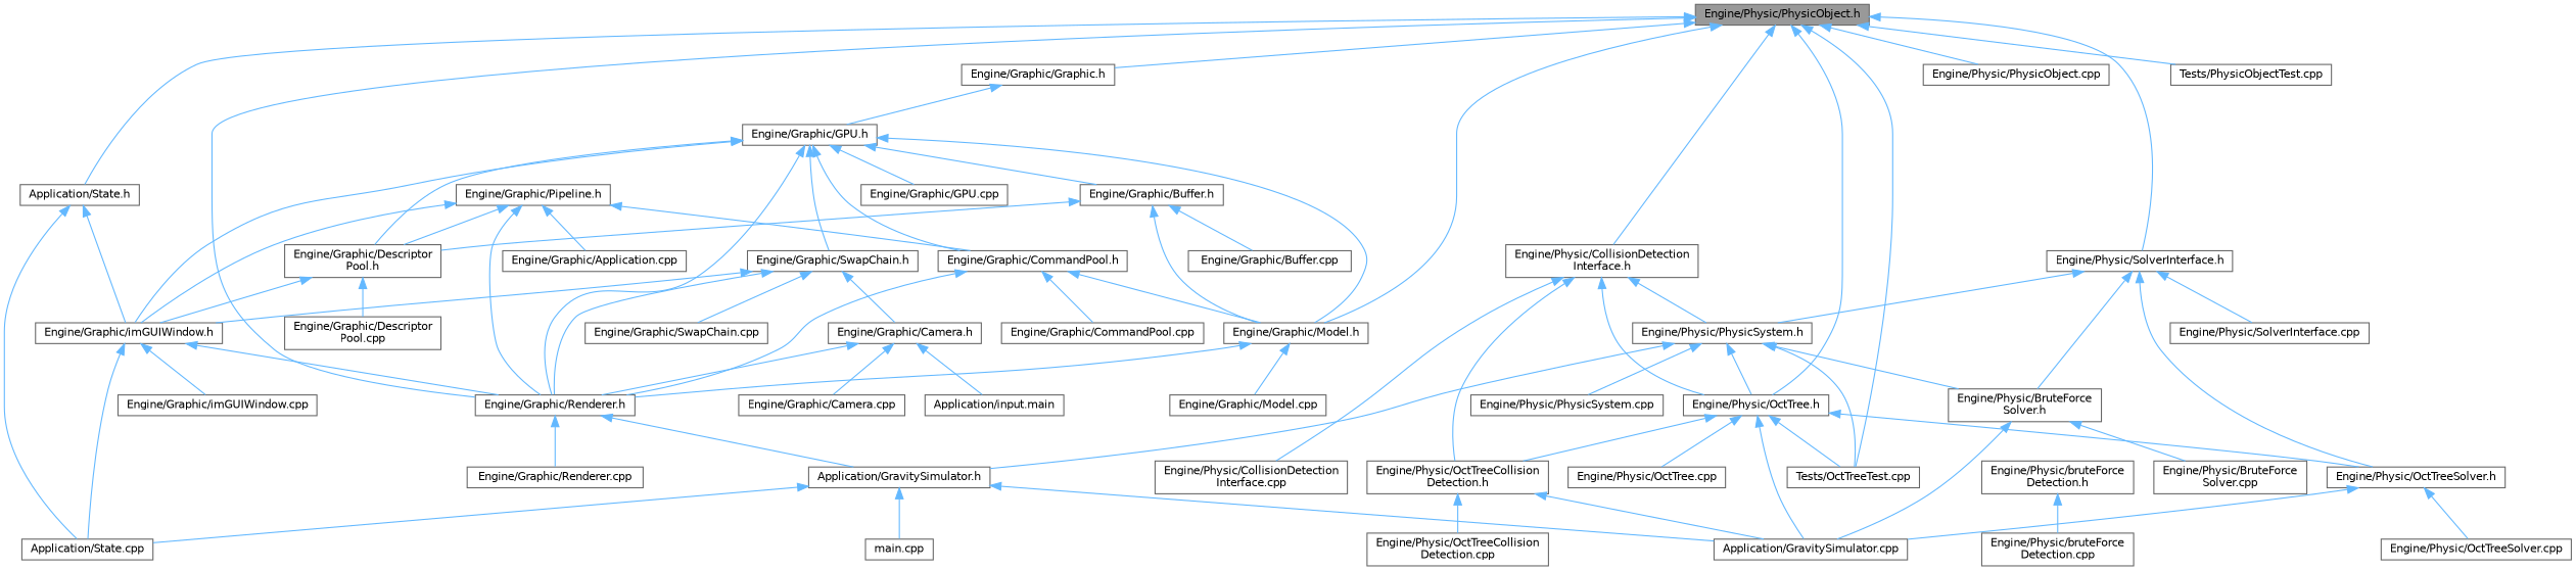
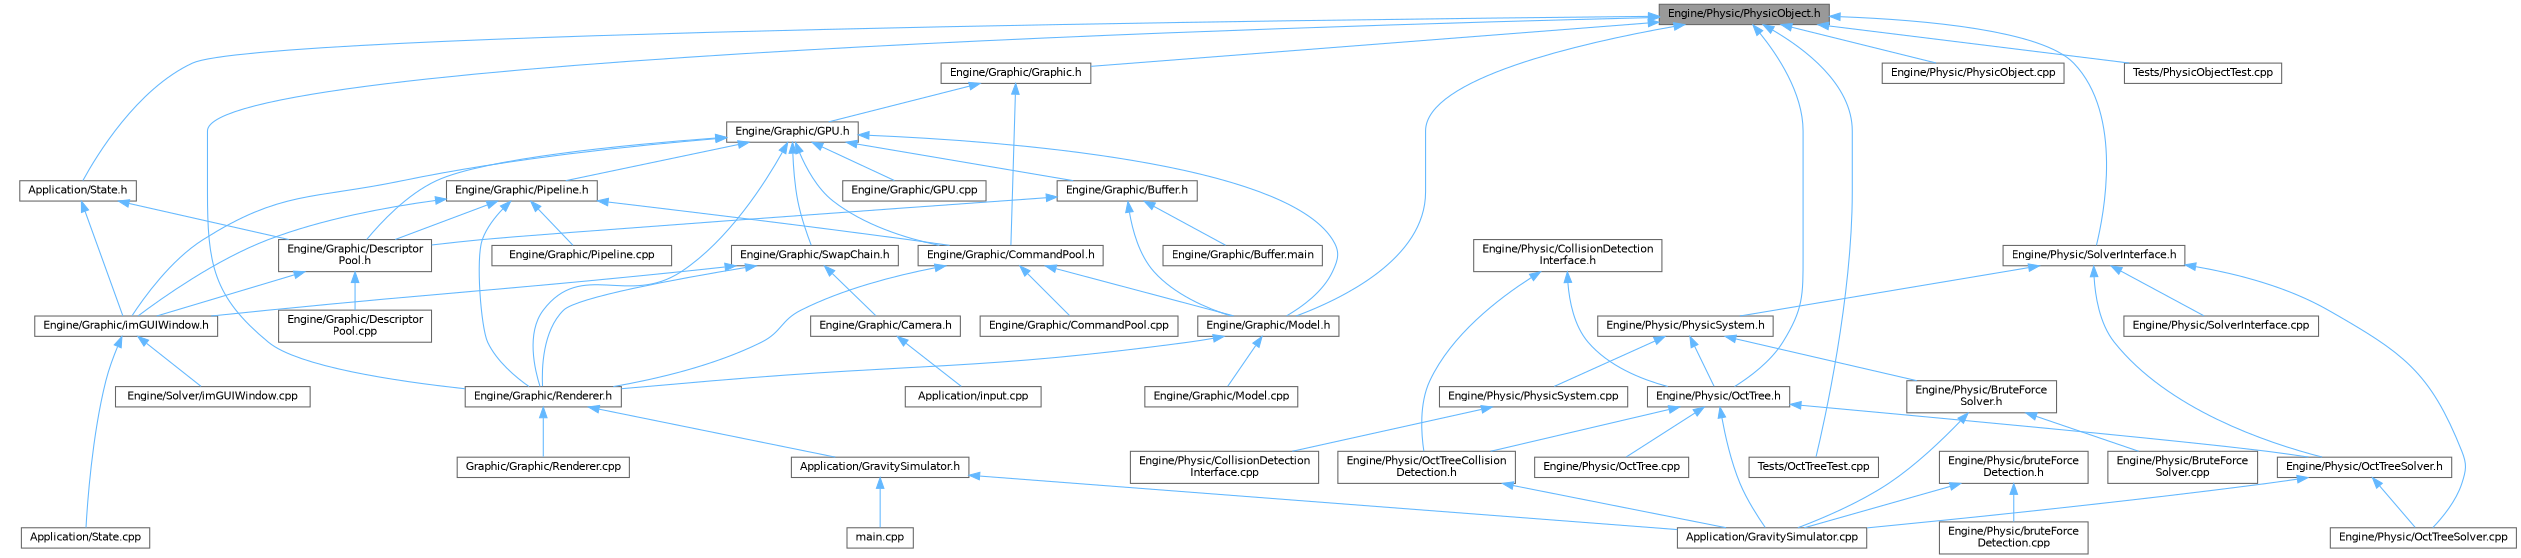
  digraph {
    node [color=grey40 fillcolor=white fontname=Helvetica fontsize=10 shape=box style=filled]
    edge [color=steelblue1 dir=back fontname=Helvetica fontsize=10 labelfontname=Helvetica labelfontsize=10 style=solid]
    n1 [color=gray40 fillcolor=grey60 fontcolor=black height=0.2 label="Engine/Physic/PhysicObject.h" width=0.4]
    n2 [height=0.2 label="Application/State.h" width=0.4]
    n3 [height=0.2 label="Engine/Graphic/Renderer.h" width=0.4]
    n4 [height=0.2 label="Engine/Graphic/Graphic.h" width=0.4]
    n5 [height=0.2 label="Engine/Graphic/Model.h" width=0.4]
    n6 [height=0.2 label="Engine/Physic/CollisionDetection\lInterface.h" width=0.4]
    n7 [height=0.2 label="Engine/Physic/OctTree.h" width=0.4]
    n8 [height=0.2 label="Tests/OctTreeTest.cpp" width=0.4]
    n9 [height=0.2 label="Engine/Physic/PhysicObject.cpp" width=0.4]
    n10 [height=0.2 label="Engine/Physic/SolverInterface.h" width=0.4]
    n11 [height=0.2 label="Tests/PhysicObjectTest.cpp" width=0.4]
    n12 [height=0.2 label="Application/State.cpp" width=0.4]
    n13 [height=0.2 label="Engine/Graphic/imGUIWindow.h" width=0.4]
    n14 [height=0.2 label="Application/GravitySimulator.h" width=0.4]
-   n15 [height=0.2 label="Engine/Graphic/Renderer.cpp" width=0.4]
+   n15 [height=0.2 label="Graphic/Graphic/Renderer.cpp" width=0.4]
    n16 [height=0.2 label="Engine/Graphic/CommandPool.h" width=0.4]
    n17 [height=0.2 label="Engine/Graphic/GPU.h" width=0.4]
    n18 [height=0.2 label="Engine/Graphic/Model.cpp" width=0.4]
    n19 [height=0.2 label="Engine/Physic/CollisionDetection\lInterface.cpp" width=0.4]
    n20 [height=0.2 label="Engine/Physic/OctTreeCollision\lDetection.h" width=0.4]
    n21 [height=0.2 label="Engine/Physic/PhysicSystem.h" width=0.4]
    n22 [height=0.2 label="Application/GravitySimulator.cpp" width=0.4]
    n23 [height=0.2 label="Engine/Physic/OctTree.cpp" width=0.4]
    n24 [height=0.2 label="Engine/Physic/OctTreeSolver.h" width=0.4]
    n25 [height=0.2 label="Engine/Physic/BruteForce\lSolver.h" width=0.4]
    n26 [height=0.2 label="Engine/Physic/SolverInterface.cpp" width=0.4]
-   n27 [height=0.2 label="Engine/Graphic/imGUIWindow.cpp" width=0.4]
+   n27 [height=0.2 label="Engine/Solver/imGUIWindow.cpp" width=0.4]
    n28 [height=0.2 label="main.cpp" width=0.4]
    n29 [height=0.2 label="Engine/Graphic/CommandPool.cpp" width=0.4]
    n30 [height=0.2 label="Engine/Graphic/Buffer.h" width=0.4]
    n31 [height=0.2 label="Engine/Graphic/Descriptor\lPool.h" width=0.4]
    n32 [height=0.2 label="Engine/Graphic/GPU.cpp" width=0.4]
    n33 [height=0.2 label="Engine/Graphic/Pipeline.h" width=0.4]
    n34 [height=0.2 label="Engine/Graphic/SwapChain.h" width=0.4]
-   n35 [height=0.2 label="Engine/Graphic/Buffer.cpp" width=0.4]
+   n35 [height=0.2 label="Engine/Graphic/Buffer.main" width=0.4]
    n36 [height=0.2 label="Engine/Graphic/Descriptor\lPool.cpp" width=0.4]
-   n37 [height=0.2 label="Engine/Graphic/Application.cpp" width=0.4]
+   n37 [height=0.2 label="Engine/Graphic/Pipeline.cpp" width=0.4]
    n38 [height=0.2 label="Engine/Graphic/Camera.h" width=0.4]
-   n39 [height=0.2 label="Engine/Graphic/SwapChain.cpp" width=0.4]
-   n40 [height=0.2 label="Application/input.main" width=0.4]
-   n41 [height=0.2 label="Engine/Graphic/Camera.cpp" width=0.4]
-   n42 [height=0.2 label="Engine/Physic/OctTreeCollision\lDetection.cpp" width=0.4]
+   n40 [height=0.2 label="Application/input.cpp" width=0.4]
    n43 [height=0.2 label="Engine/Physic/PhysicSystem.cpp" width=0.4]
    n44 [height=0.2 label="Engine/Physic/bruteForce\lDetection.h" width=0.4]
    n45 [height=0.2 label="Engine/Physic/bruteForce\lDetection.cpp" width=0.4]
    n46 [height=0.2 label="Engine/Physic/BruteForce\lSolver.cpp" width=0.4]
    n47 [height=0.2 label="Engine/Physic/OctTreeSolver.cpp" width=0.4]
    n1 -> n2
    n1 -> n3
    n1 -> n4
    n1 -> n5
-   n1 -> n6
    n1 -> n7
    n1 -> n8
    n1 -> n9
    n1 -> n10
    n1 -> n11
-   n2 -> n12
+   n2 -> n31
    n2 -> n13
    n3 -> n14
    n3 -> n15
+   n4 -> n16
    n4 -> n17
    n5 -> n3
    n5 -> n18
    n6 -> n7
-   n6 -> n19
+   n43 -> n19
    n6 -> n20
-   n6 -> n21
-   n7 -> n8
    n7 -> n20
    n7 -> n22
    n7 -> n23
    n7 -> n24
    n10 -> n21
    n10 -> n24
-   n10 -> n25
+   n10 -> n47
    n10 -> n26
-   n13 -> n3
    n13 -> n12
    n13 -> n27
-   n14 -> n12
    n14 -> n22
    n14 -> n28
    n16 -> n3
    n16 -> n5
    n16 -> n29
    n17 -> n3
    n17 -> n5
    n17 -> n13
    n17 -> n16
    n17 -> n30
    n17 -> n31
    n17 -> n32
+   n17 -> n33
    n17 -> n34
    n20 -> n22
-   n20 -> n42
    n21 -> n7
-   n21 -> n8
-   n21 -> n14
    n21 -> n25
    n21 -> n43
    n24 -> n22
    n24 -> n47
    n25 -> n22
    n25 -> n46
    n30 -> n5
    n30 -> n31
    n30 -> n35
    n31 -> n13
    n31 -> n36
    n33 -> n3
    n33 -> n13
    n33 -> n16
    n33 -> n31
    n33 -> n37
    n34 -> n3
    n34 -> n13
    n34 -> n38
-   n34 -> n39
-   n38 -> n3
    n38 -> n40
-   n38 -> n41
+   n44 -> n22
    n44 -> n45
  }
